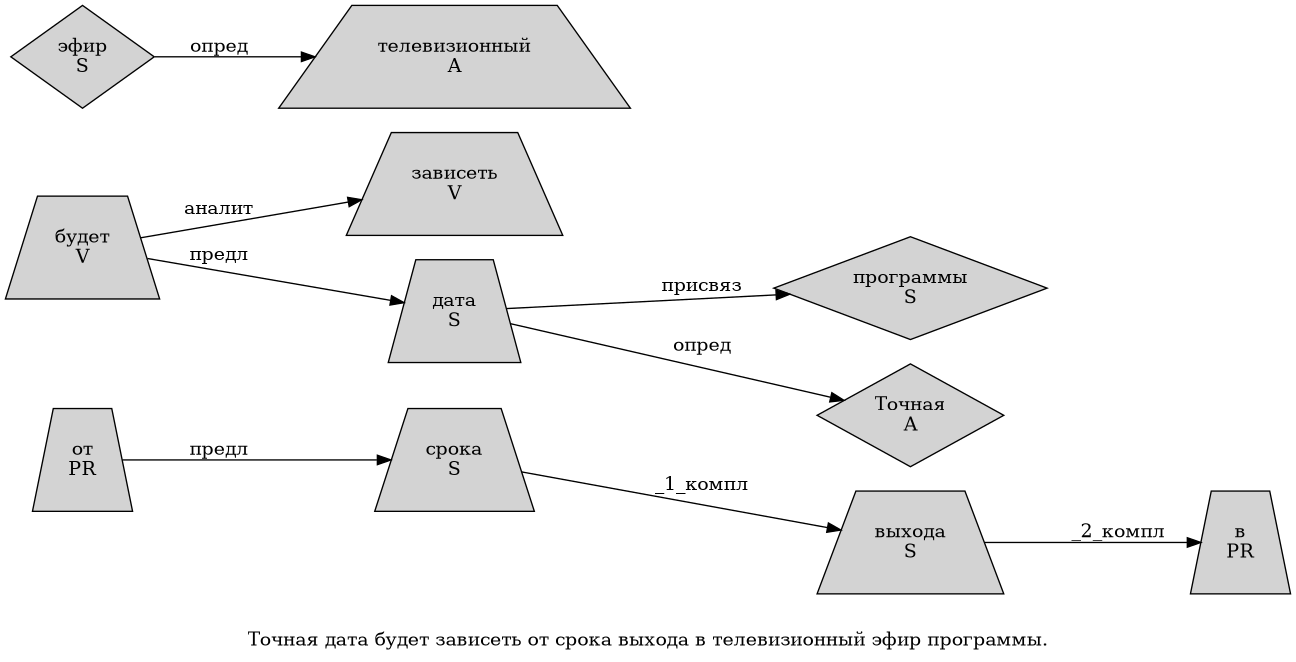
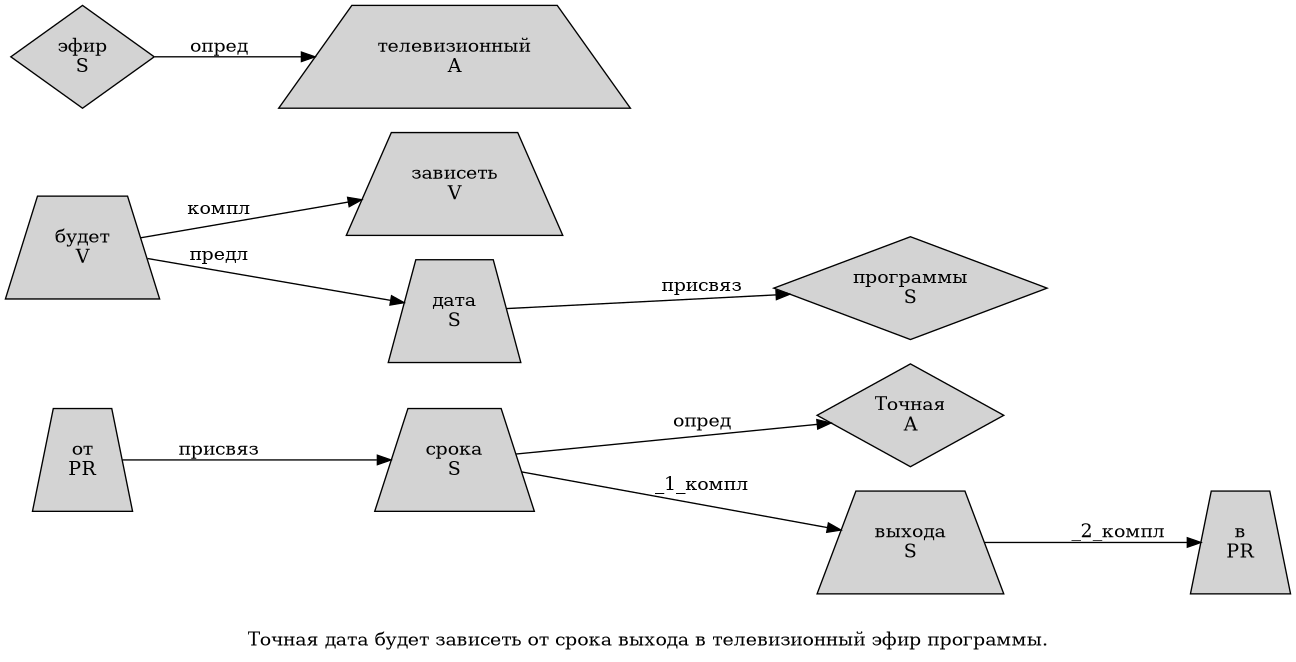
  digraph {
    label="Точная дата будет зависеть от срока выхода в телевизионный эфир программы."
    rankdir=LR
    node [fillcolor=lightgray penwidth=1 shape=trapezium style=filled]
    n1 [label="Точная\nA" shape=diamond]
    n2 [label="дата\nS"]
    n3 [label="программы\nS" shape=diamond]
    n4 [label="будет\nV"]
    n5 [label="зависеть\nV"]
    n6 [label="от\nPR"]
    n7 [label="срока\nS"]
    n8 [label="выхода\nS"]
    n9 [label="в\nPR"]
    n10 [label="эфир\nS" shape=diamond]
    n11 [label="телевизионный\nA"]
-   n2 -> n1 [label="опред"]
+   n7 -> n1 [label="опред"]
    n2 -> n3 [label="присвяз"]
    n4 -> n2 [label="предл"]
-   n4 -> n5 [label="аналит"]
-   n6 -> n7 [label="предл"]
+   n4 -> n5 [label="компл"]
+   n6 -> n7 [label="присвяз"]
    n7 -> n8 [label="_1_компл"]
    n8 -> n9 [label="_2_компл"]
    n10 -> n11 [label="опред"]
  }
